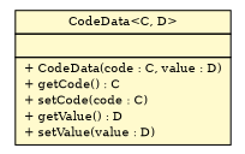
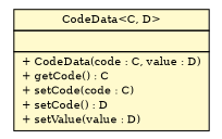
  digraph {
    nodesep=0.25
    ranksep=0.5
    fontname="DejaVu Serif"
-   n1 [fontcolor=black fontname="DejaVu Serif" fontsize=10.0 label=<<table title="br.gov.to.sefaz.persistence.domain.CodeData" border="0" cellborder="1" cellspacing="0" cellpadding="2" port="p" bgcolor="lemonChiffon" href="./CodeData.html"> 		<tr><td><table border="0" cellspacing="0" cellpadding="1"> <tr><td align="center" balign="center"> CodeData&lt;C, D&gt; </td></tr> 		</table></td></tr> 		<tr><td><table border="0" cellspacing="0" cellpadding="1"> <tr><td align="left" balign="left">  </td></tr> 		</table></td></tr> 		<tr><td><table border="0" cellspacing="0" cellpadding="1"> <tr><td align="left" balign="left"> + CodeData(code : C, value : D) </td></tr> <tr><td align="left" balign="left"> + getCode() : C </td></tr> <tr><td align="left" balign="left"> + setCode(code : C) </td></tr> <tr><td align="left" balign="left"> + getValue() : D </td></tr> <tr><td align="left" balign="left"> + setValue(value : D) </td></tr> 		</table></td></tr> 		</table>> shape=plaintext]
+   n1 [fontcolor=black fontname="DejaVu Serif" fontsize=10.0 label=<<table title="br.gov.to.sefaz.persistence.domain.CodeData" border="0" cellborder="1" cellspacing="0" cellpadding="2" port="p" bgcolor="lemonChiffon" href="./CodeData.html"> 		<tr><td><table border="0" cellspacing="0" cellpadding="1"> <tr><td align="center" balign="center"> CodeData&lt;C, D&gt; </td></tr> 		</table></td></tr> 		<tr><td><table border="0" cellspacing="0" cellpadding="1"> <tr><td align="left" balign="left">  </td></tr> 		</table></td></tr> 		<tr><td><table border="0" cellspacing="0" cellpadding="1"> <tr><td align="left" balign="left"> + CodeData(code : C, value : D) </td></tr> <tr><td align="left" balign="left"> + getCode() : C </td></tr> <tr><td align="left" balign="left"> + setCode(code : C) </td></tr> <tr><td align="left" balign="left"> + setCode() : D </td></tr> <tr><td align="left" balign="left"> + setValue(value : D) </td></tr> 		</table></td></tr> 		</table>> shape=plaintext]
  }
